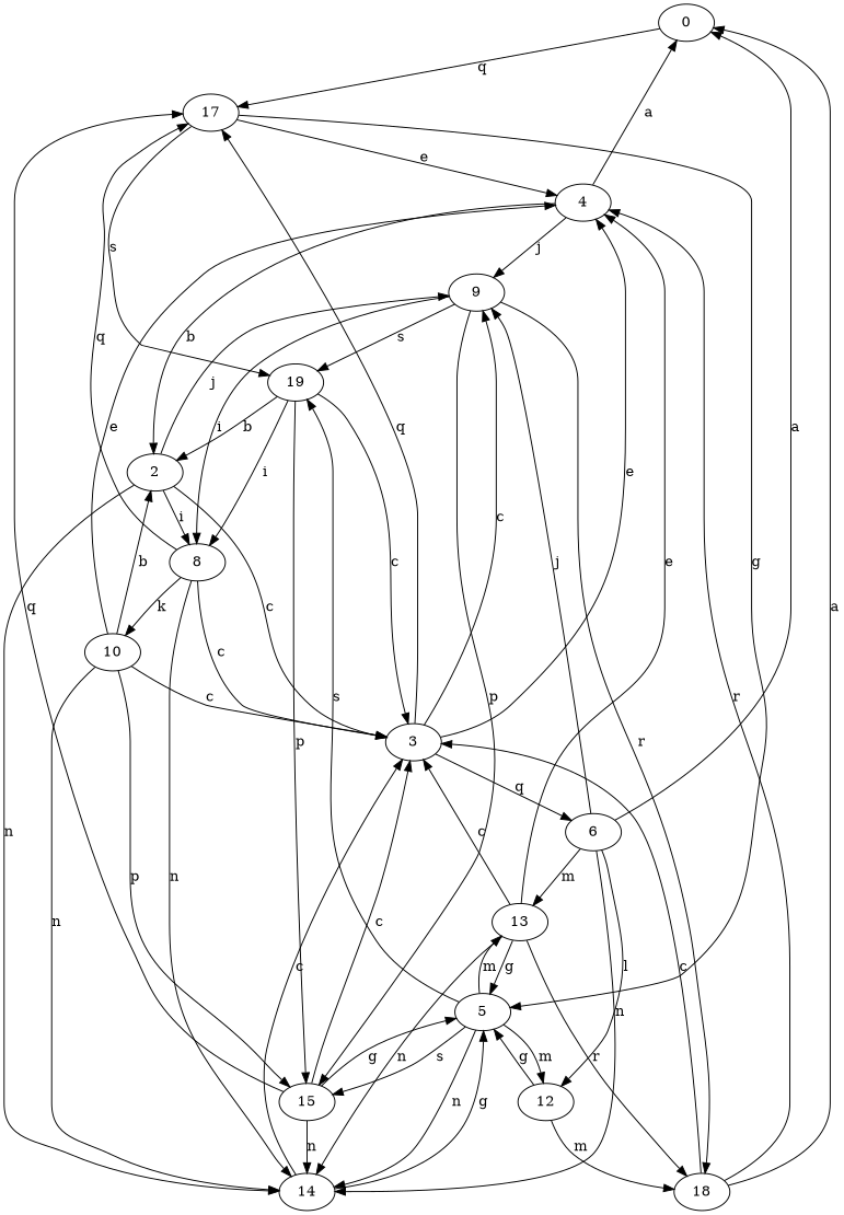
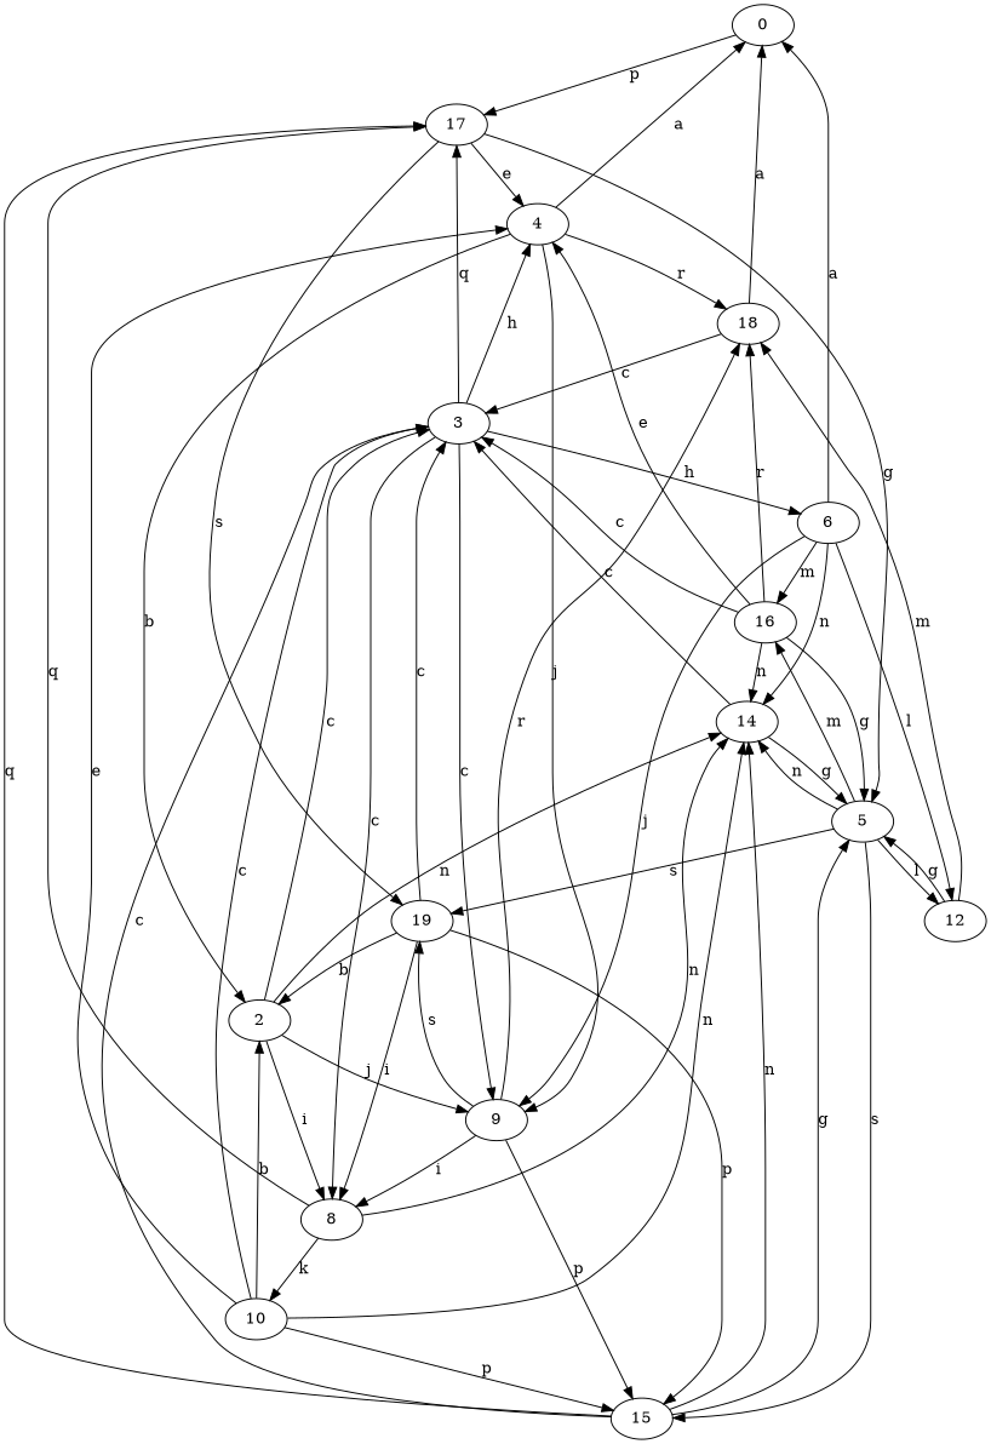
  strict digraph {
    0
    17
    4
    5
    19
    2
    3
    8
    9
    14
    6
    10
    18
    15
    12
-   13
-   0 -> 17 [label=q]
+   13 [label=16]
+   0 -> 17 [label=p]
    17 -> 4 [label=e]
    17 -> 5 [label=g]
    17 -> 19 [label=s]
    4 -> 0 [label=a]
    4 -> 2 [label=b]
    4 -> 9 [label=j]
-   18 -> 4 [label=r]
+   4 -> 18 [label=r]
    5 -> 19 [label=s]
    5 -> 14 [label=n]
    5 -> 15 [label=s]
-   5 -> 12 [label=m]
+   5 -> 12 [label=l]
    5 -> 13 [label=m]
    19 -> 2 [label=b]
    19 -> 3 [label=c]
    19 -> 8 [label=i]
    19 -> 15 [label=p]
    2 -> 3 [label=c]
    2 -> 8 [label=i]
    2 -> 9 [label=j]
    2 -> 14 [label=n]
    3 -> 17 [label=q]
-   3 -> 4 [label=e]
+   3 -> 4 [label=h]
    3 -> 9 [label=c]
-   3 -> 6 [label=q]
+   3 -> 6 [label=h]
    8 -> 17 [label=q]
-   8 -> 3 [label=c]
+   3 -> 8 [label=c]
    8 -> 14 [label=n]
    8 -> 10 [label=k]
    9 -> 19 [label=s]
    9 -> 8 [label=i]
    9 -> 18 [label=r]
    9 -> 15 [label=p]
    14 -> 5 [label=g]
    14 -> 3 [label=c]
    6 -> 0 [label=a]
    6 -> 9 [label=j]
    6 -> 14 [label=n]
    6 -> 12 [label=l]
    6 -> 13 [label=m]
    10 -> 4 [label=e]
    10 -> 2 [label=b]
    10 -> 3 [label=c]
    10 -> 14 [label=n]
    10 -> 15 [label=p]
    18 -> 0 [label=a]
    18 -> 3 [label=c]
    15 -> 17 [label=q]
    15 -> 5 [label=g]
    15 -> 3 [label=c]
    15 -> 14 [label=n]
    12 -> 5 [label=g]
    12 -> 18 [label=m]
    13 -> 4 [label=e]
    13 -> 5 [label=g]
    13 -> 3 [label=c]
    13 -> 14 [label=n]
    13 -> 18 [label=r]
  }
